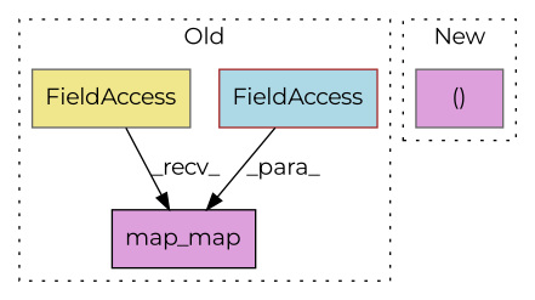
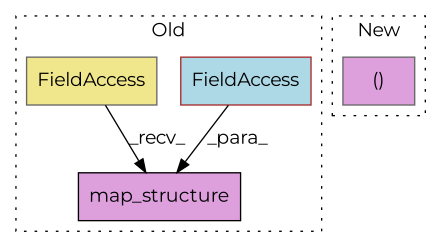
  digraph {
    fontname=Montserrat
    node [a=22 shape=box style=filled fillcolor=plum color=gray40 fontname=Montserrat]
    edge [fontname=Montserrat]
-   n1 [a=32 l="14,1" label=map_map s="11673,11865" color=black]
+   n1 [a=32 l="14,1" label=map_structure s="11673,11865" color=black]
    n2 [l=24 label=FieldAccess s=11687 fillcolor=lightblue color=brown]
    n3 [l=15 label=FieldAccess s=11657 fillcolor=khaki]
    n4 [a=106 l=35 label="()" s=11037]
    subgraph cluster_1 {
      label=Old
      style=dotted
      n1
      n2
      n3
    }
    subgraph cluster_2 {
      label=New
      style=dotted
      n4
    }
    n2 -> n1 [label=_para_]
    n3 -> n1 [label=_recv_]
  }
